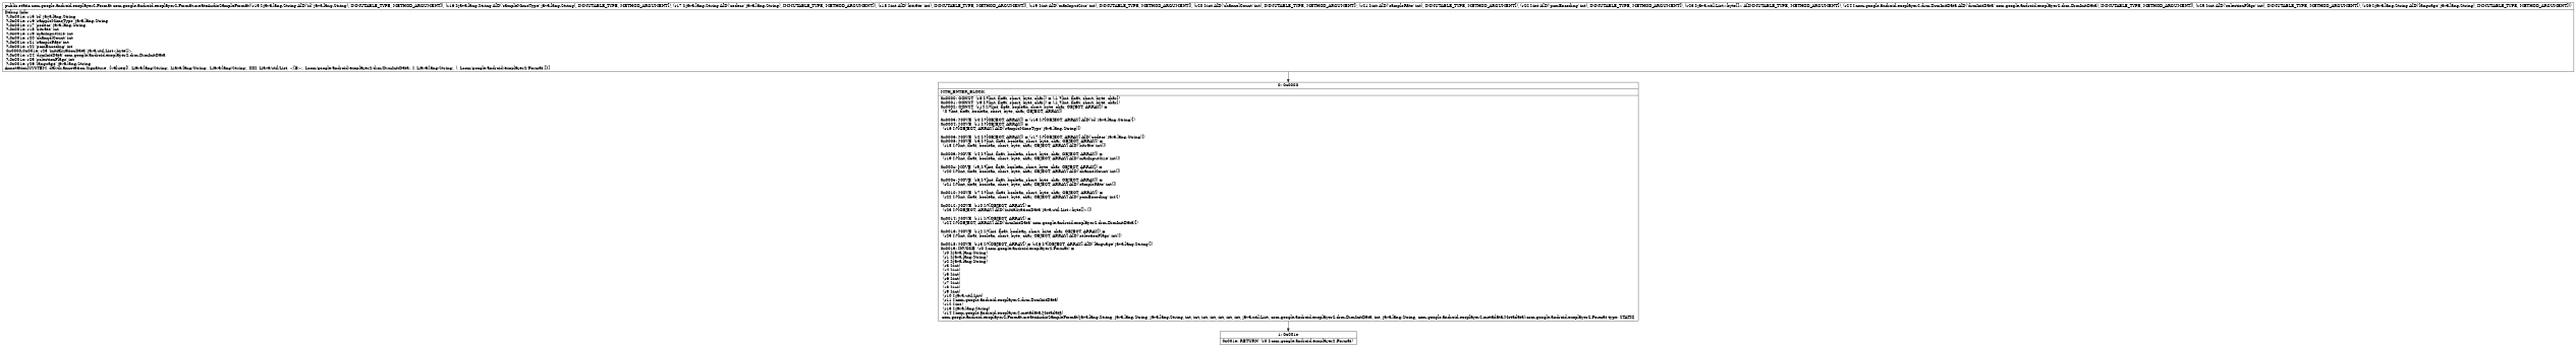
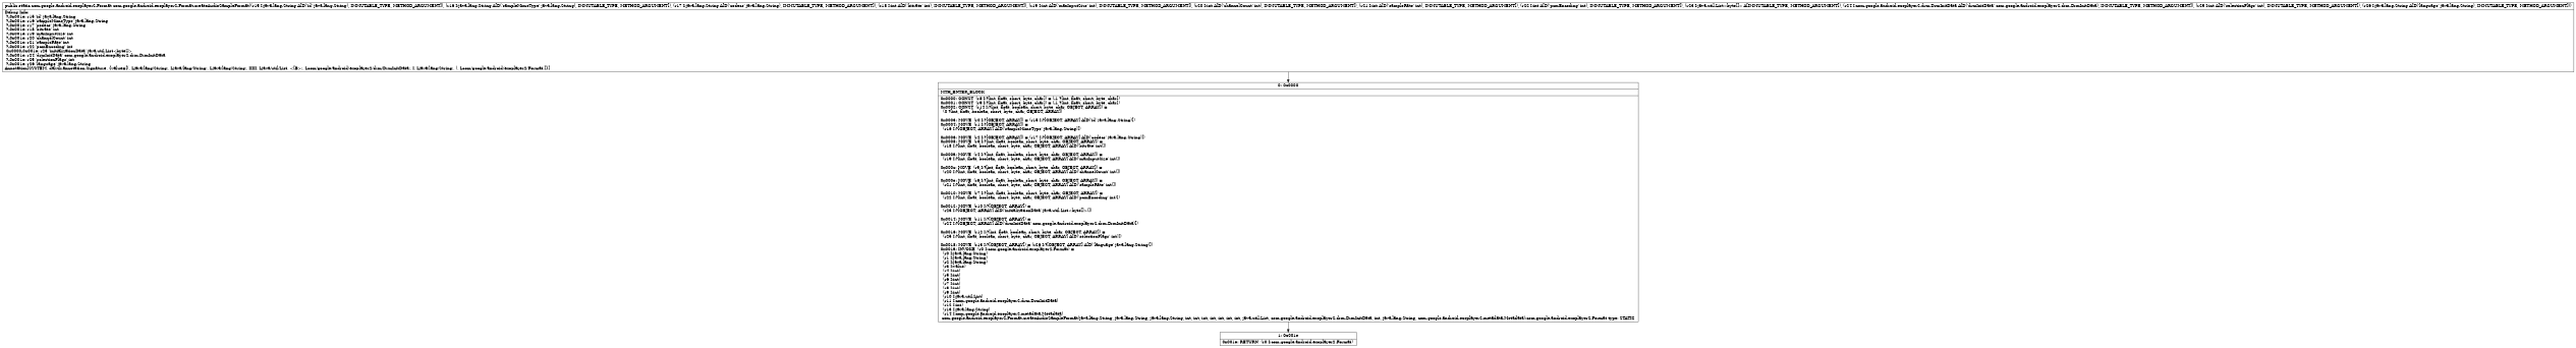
  digraph {
    node [shape=record]
-   n1 [label="{0\:\ 0x0000|MTH_ENTER_BLOCK\l|0x0000: CONST  (r8 I:?[int, float, short, byte, char]) = (\-1 ?[int, float, short, byte, char]) \l0x0001: CONST  (r9 I:?[int, float, short, byte, char]) = (\-1 ?[int, float, short, byte, char]) \l0x0002: CONST  (r14 I:?[int, float, boolean, short, byte, char, OBJECT, ARRAY]) = \l  (0 ?[int, float, boolean, short, byte, char, OBJECT, ARRAY])\l \l0x0003: MOVE  (r0 I:?[OBJECT, ARRAY]) = (r15 I:?[OBJECT, ARRAY] A[D('id' java.lang.String)]) \l0x0004: MOVE  (r1 I:?[OBJECT, ARRAY]) = \l  (r16 I:?[OBJECT, ARRAY] A[D('sampleMimeType' java.lang.String)])\l \l0x0006: MOVE  (r2 I:?[OBJECT, ARRAY]) = (r17 I:?[OBJECT, ARRAY] A[D('codecs' java.lang.String)]) \l0x0008: MOVE  (r3 I:?[int, float, boolean, short, byte, char, OBJECT, ARRAY]) = \l  (r18 I:?[int, float, boolean, short, byte, char, OBJECT, ARRAY] A[D('bitrate' int)])\l \l0x000a: MOVE  (r4 I:?[int, float, boolean, short, byte, char, OBJECT, ARRAY]) = \l  (r19 I:?[int, float, boolean, short, byte, char, OBJECT, ARRAY] A[D('maxInputSize' int)])\l \l0x000c: MOVE  (r5 I:?[int, float, boolean, short, byte, char, OBJECT, ARRAY]) = \l  (r20 I:?[int, float, boolean, short, byte, char, OBJECT, ARRAY] A[D('channelCount' int)])\l \l0x000e: MOVE  (r6 I:?[int, float, boolean, short, byte, char, OBJECT, ARRAY]) = \l  (r21 I:?[int, float, boolean, short, byte, char, OBJECT, ARRAY] A[D('sampleRate' int)])\l \l0x0010: MOVE  (r7 I:?[int, float, boolean, short, byte, char, OBJECT, ARRAY]) = \l  (r22 I:?[int, float, boolean, short, byte, char, OBJECT, ARRAY] A[D('pcmEncoding' int)])\l \l0x0012: MOVE  (r10 I:?[OBJECT, ARRAY]) = \l  (r23 I:?[OBJECT, ARRAY] A[D('initializationData' java.util.List\<byte[]\>)])\l \l0x0014: MOVE  (r11 I:?[OBJECT, ARRAY]) = \l  (r24 I:?[OBJECT, ARRAY] A[D('drmInitData' com.google.android.exoplayer2.drm.DrmInitData)])\l \l0x0016: MOVE  (r12 I:?[int, float, boolean, short, byte, char, OBJECT, ARRAY]) = \l  (r25 I:?[int, float, boolean, short, byte, char, OBJECT, ARRAY] A[D('selectionFlags' int)])\l \l0x0018: MOVE  (r13 I:?[OBJECT, ARRAY]) = (r26 I:?[OBJECT, ARRAY] A[D('language' java.lang.String)]) \l0x001a: INVOKE  (r0 I:com.google.android.exoplayer2.Format) = \l  (r0 I:java.lang.String)\l  (r1 I:java.lang.String)\l  (r2 I:java.lang.String)\l  (r3 I:int)\l  (r4 I:int)\l  (r5 I:int)\l  (r6 I:int)\l  (r7 I:int)\l  (r8 I:int)\l  (r9 I:int)\l  (r10 I:java.util.List)\l  (r11 I:com.google.android.exoplayer2.drm.DrmInitData)\l  (r12 I:int)\l  (r13 I:java.lang.String)\l  (r14 I:com.google.android.exoplayer2.metadata.Metadata)\l com.google.android.exoplayer2.Format.createAudioSampleFormat(java.lang.String, java.lang.String, java.lang.String, int, int, int, int, int, int, int, java.util.List, com.google.android.exoplayer2.drm.DrmInitData, int, java.lang.String, com.google.android.exoplayer2.metadata.Metadata):com.google.android.exoplayer2.Format type: STATIC \l}"]
+   n1 [label="{0\:\ 0x0000|MTH_ENTER_BLOCK\l|0x0000: CONST  (r8 I:?[int, float, short, byte, char]) = (\-1 ?[int, float, short, byte, char]) \l0x0001: CONST  (r9 I:?[int, float, short, byte, char]) = (\-1 ?[int, float, short, byte, char]) \l0x0002: CONST  (r14 I:?[int, float, boolean, short, byte, char, OBJECT, ARRAY]) = \l  (0 ?[int, float, boolean, short, byte, char, OBJECT, ARRAY])\l \l0x0003: MOVE  (r0 I:?[OBJECT, ARRAY]) = (r15 I:?[OBJECT, ARRAY] A[D('id' java.lang.String)]) \l0x0004: MOVE  (r1 I:?[OBJECT, ARRAY]) = \l  (r16 I:?[OBJECT, ARRAY] A[D('sampleMimeType' java.lang.String)])\l \l0x0006: MOVE  (r2 I:?[OBJECT, ARRAY]) = (r17 I:?[OBJECT, ARRAY] A[D('codecs' java.lang.String)]) \l0x0008: MOVE  (r3 I:?[int, float, boolean, short, byte, char, OBJECT, ARRAY]) = \l  (r18 I:?[int, float, boolean, short, byte, char, OBJECT, ARRAY] A[D('bitrate' int)])\l \l0x000a: MOVE  (r4 I:?[int, float, boolean, short, byte, char, OBJECT, ARRAY]) = \l  (r19 I:?[int, float, boolean, short, byte, char, OBJECT, ARRAY] A[D('maxInputSize' int)])\l \l0x000c: MOVE  (r5 I:?[int, float, boolean, short, byte, char, OBJECT, ARRAY]) = \l  (r20 I:?[int, float, boolean, short, byte, char, OBJECT, ARRAY] A[D('channelCount' int)])\l \l0x000e: MOVE  (r6 I:?[int, float, boolean, short, byte, char, OBJECT, ARRAY]) = \l  (r21 I:?[int, float, boolean, short, byte, char, OBJECT, ARRAY] A[D('sampleRate' int)])\l \l0x0010: MOVE  (r7 I:?[int, float, boolean, short, byte, char, OBJECT, ARRAY]) = \l  (r22 I:?[int, float, boolean, short, byte, char, OBJECT, ARRAY] A[D('pcmEncoding' int)])\l \l0x0012: MOVE  (r10 I:?[OBJECT, ARRAY]) = \l  (r23 I:?[OBJECT, ARRAY] A[D('initializationData' java.util.List\<byte[]\>)])\l \l0x0014: MOVE  (r11 I:?[OBJECT, ARRAY]) = \l  (r24 I:?[OBJECT, ARRAY] A[D('drmInitData' com.google.android.exoplayer2.drm.DrmInitData)])\l \l0x0016: MOVE  (r12 I:?[int, float, boolean, short, byte, char, OBJECT, ARRAY]) = \l  (r25 I:?[int, float, boolean, short, byte, char, OBJECT, ARRAY] A[D('selectionFlags' int)])\l \l0x0018: MOVE  (r13 I:?[OBJECT, ARRAY]) = (r26 I:?[OBJECT, ARRAY] A[D('language' java.lang.String)]) \l0x001a: INVOKE  (r0 I:com.google.android.exoplayer2.Format) = \l  (r0 I:java.lang.String)\l  (r1 I:java.lang.String)\l  (r2 I:java.lang.String)\l  (r3 I:value)\l  (r4 I:int)\l  (r5 I:int)\l  (r6 I:int)\l  (r7 I:int)\l  (r8 I:int)\l  (r9 I:int)\l  (r10 I:java.util.List)\l  (r11 I:com.google.android.exoplayer2.drm.DrmInitData)\l  (r12 I:int)\l  (r13 I:java.lang.String)\l  (r14 I:com.google.android.exoplayer2.metadata.Metadata)\l com.google.android.exoplayer2.Format.createAudioSampleFormat(java.lang.String, java.lang.String, java.lang.String, int, int, int, int, int, int, int, java.util.List, com.google.android.exoplayer2.drm.DrmInitData, int, java.lang.String, com.google.android.exoplayer2.metadata.Metadata):com.google.android.exoplayer2.Format type: STATIC \l}"]
    n2 [label="{1\:\ 0x001e|0x001e: RETURN  (r0 I:com.google.android.exoplayer2.Format) \l}"]
    n3 [label="{public static com.google.android.exoplayer2.Format com.google.android.exoplayer2.Format.createAudioSampleFormat((r15 I:java.lang.String A[D('id' java.lang.String), IMMUTABLE_TYPE, METHOD_ARGUMENT]), (r16 I:java.lang.String A[D('sampleMimeType' java.lang.String), IMMUTABLE_TYPE, METHOD_ARGUMENT]), (r17 I:java.lang.String A[D('codecs' java.lang.String), IMMUTABLE_TYPE, METHOD_ARGUMENT]), (r18 I:int A[D('bitrate' int), IMMUTABLE_TYPE, METHOD_ARGUMENT]), (r19 I:int A[D('maxInputSize' int), IMMUTABLE_TYPE, METHOD_ARGUMENT]), (r20 I:int A[D('channelCount' int), IMMUTABLE_TYPE, METHOD_ARGUMENT]), (r21 I:int A[D('sampleRate' int), IMMUTABLE_TYPE, METHOD_ARGUMENT]), (r22 I:int A[D('pcmEncoding' int), IMMUTABLE_TYPE, METHOD_ARGUMENT]), (r23 I:java.util.List\<byte[]\> A[IMMUTABLE_TYPE, METHOD_ARGUMENT]), (r24 I:com.google.android.exoplayer2.drm.DrmInitData A[D('drmInitData' com.google.android.exoplayer2.drm.DrmInitData), IMMUTABLE_TYPE, METHOD_ARGUMENT]), (r25 I:int A[D('selectionFlags' int), IMMUTABLE_TYPE, METHOD_ARGUMENT]), (r26 I:java.lang.String A[D('language' java.lang.String), IMMUTABLE_TYPE, METHOD_ARGUMENT]))  | Debug Info:\l  ?\-0x001e: r15 'id' java.lang.String\l  ?\-0x001e: r16 'sampleMimeType' java.lang.String\l  ?\-0x001e: r17 'codecs' java.lang.String\l  ?\-0x001e: r18 'bitrate' int\l  ?\-0x001e: r19 'maxInputSize' int\l  ?\-0x001e: r20 'channelCount' int\l  ?\-0x001e: r21 'sampleRate' int\l  ?\-0x001e: r22 'pcmEncoding' int\l  0x0000\-0x001e: r23 'initializationData' java.util.List\<byte[]\>\l  ?\-0x001e: r24 'drmInitData' com.google.android.exoplayer2.drm.DrmInitData\l  ?\-0x001e: r25 'selectionFlags' int\l  ?\-0x001e: r26 'language' java.lang.String\lAnnotation[SYSTEM, dalvik.annotation.Signature, \{value=[(, Ljava\/lang\/String;, Ljava\/lang\/String;, Ljava\/lang\/String;, IIIII, Ljava\/util\/List, \<[B\>;, Lcom\/google\/android\/exoplayer2\/drm\/DrmInitData;, I, Ljava\/lang\/String;, ), Lcom\/google\/android\/exoplayer2\/Format;]\}]\l}"]
    n1 -> n2
    n3 -> n1
  }
